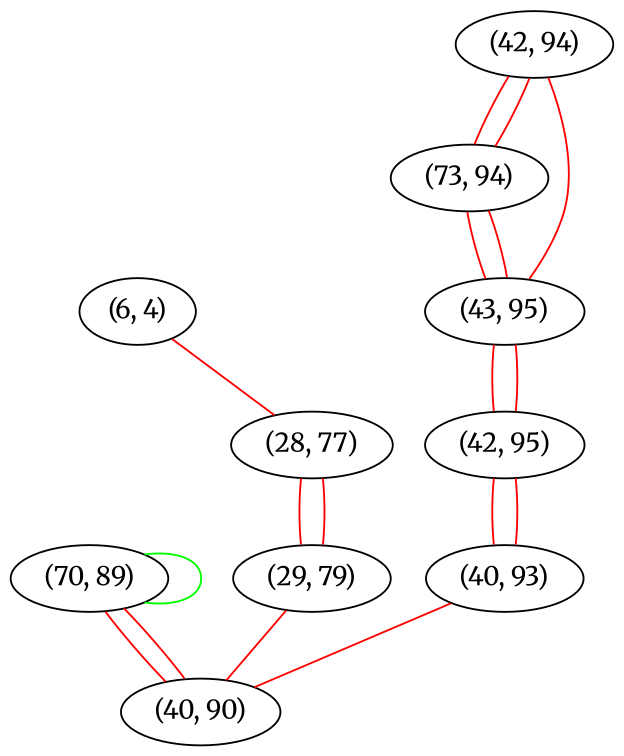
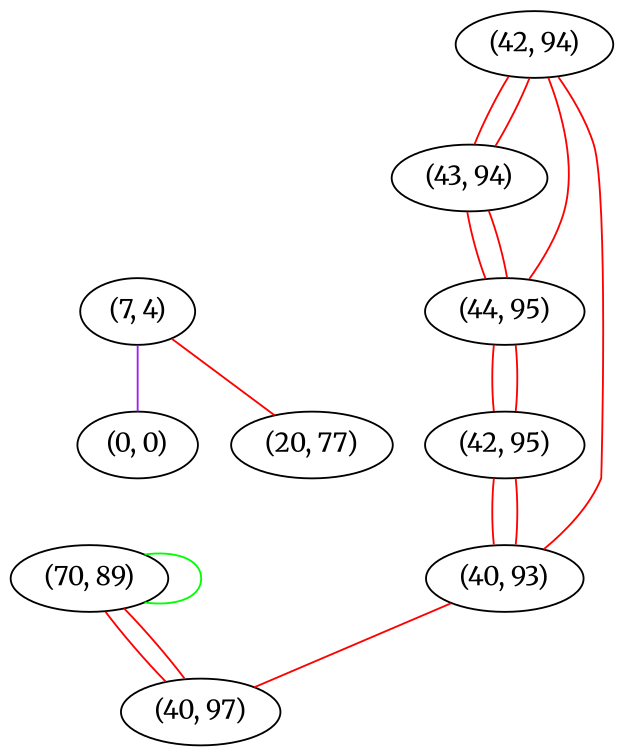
  graph {
    fontname=Merriweather
    node [fontname=Merriweather]
    edge [color=red fontname=Merriweather weight=1]
    n1 [label="(70, 89)"]
-   "(40, 90)"
-   "(6, 4)"
-   "(28, 77)"
-   "(29, 79)"
+   "(40, 90)" [label="(40, 97)"]
+   "(6, 4)" [label="(7, 4)"]
+   "(0, 0)"
+   "(28, 77)" [label="(20, 77)"]
    "(42, 94)"
-   "(43, 94)" [label="(73, 94)"]
-   "(43, 95)"
+   "(43, 94)"
+   "(43, 95)" [label="(44, 95)"]
    "(40, 93)"
    "(42, 95)"
    n1 -- n1 [color=green weight=2]
    n1 -- "(40, 90)"
    n1 -- "(40, 90)"
+   "(6, 4)" -- "(0, 0)" [color=purple weight=4]
    "(6, 4)" -- "(28, 77)"
-   "(28, 77)" -- "(29, 79)"
-   "(28, 77)" -- "(29, 79)"
-   "(29, 79)" -- "(40, 90)"
    "(42, 94)" -- "(43, 94)"
    "(42, 94)" -- "(43, 94)"
    "(42, 94)" -- "(43, 95)"
+   "(42, 94)" -- "(40, 93)"
    "(43, 94)" -- "(43, 95)"
    "(43, 94)" -- "(43, 95)"
    "(43, 95)" -- "(42, 95)"
    "(43, 95)" -- "(42, 95)"
    "(40, 93)" -- "(40, 90)"
    "(42, 95)" -- "(40, 93)"
    "(42, 95)" -- "(40, 93)"
  }
